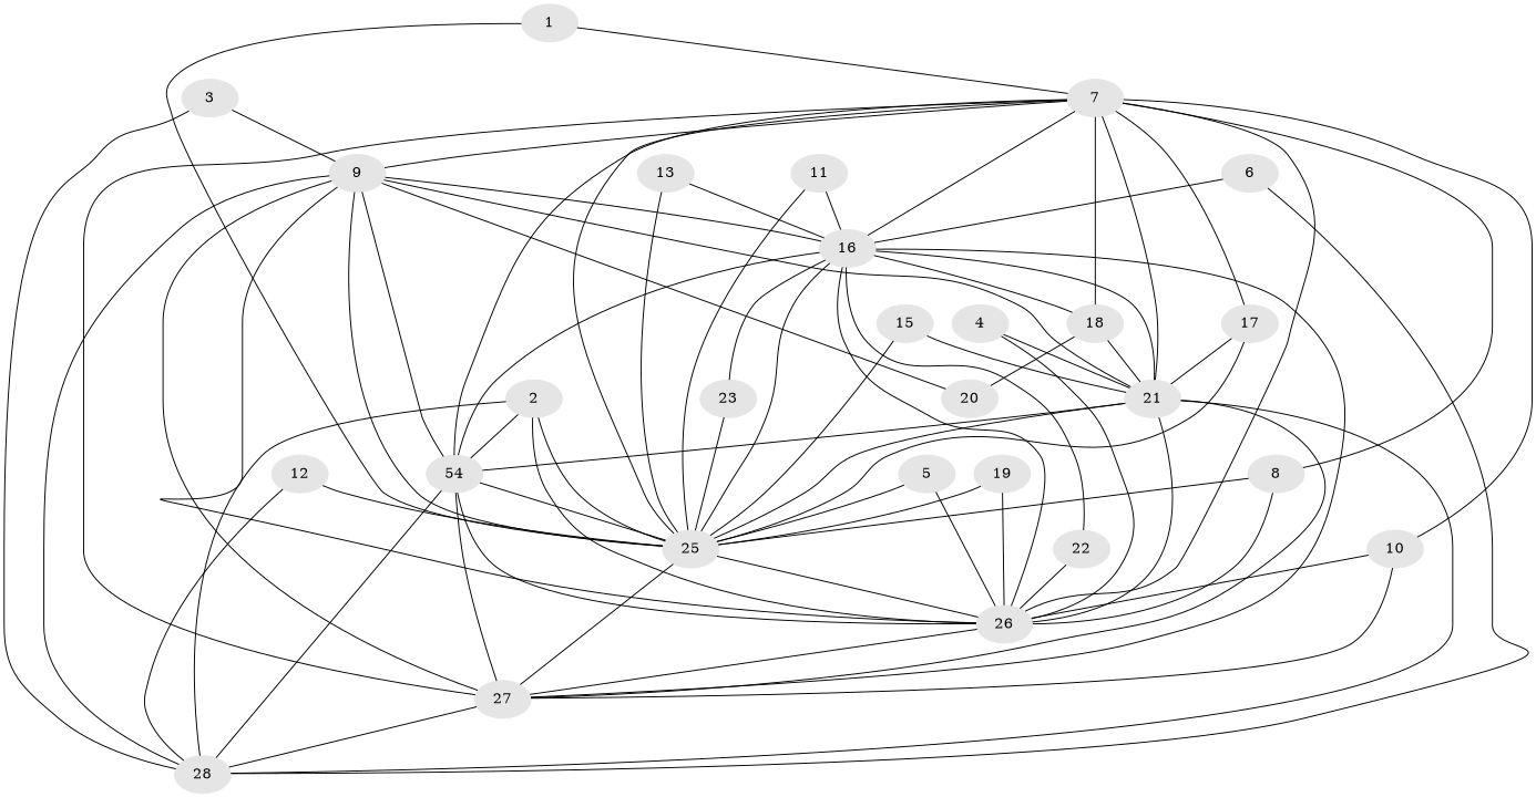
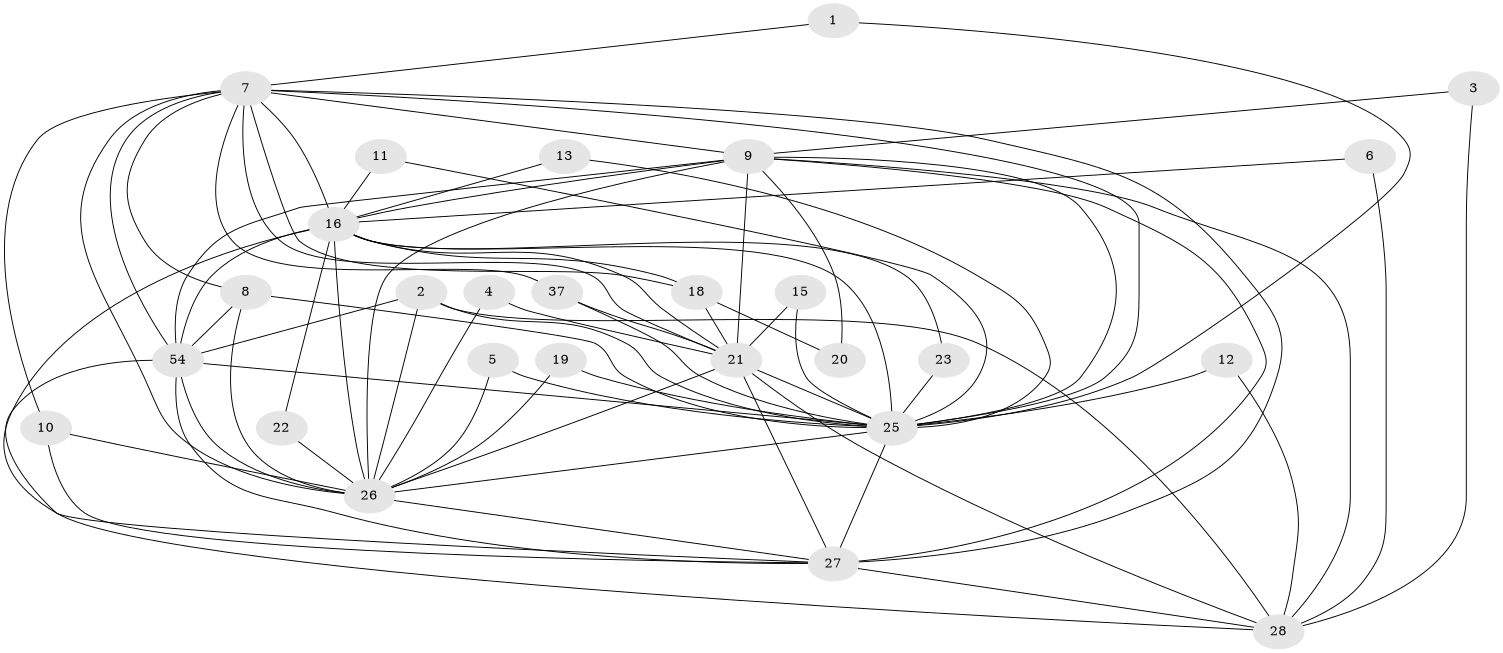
  graph {
    node [color=gray90 style=filled]
    edge [weight=1.0]
    1
    7
    25
    n4 [label=54]
    26
    27
    9
    21
    16
    8
    10
-   17
+   17 [label=37]
    18
    2
    28
    3
    20
    4
    5
    6
    22
    23
    11
    12
    13
    15
    19
    1 -- 7
    1 -- 25
    7 -- 25
    7 -- n4
    7 -- 26 [weight=3.0]
    7 -- 27
    7 -- 9 [weight=2.0]
    7 -- 21 [weight=2.0]
    7 -- 16 [weight=2.0]
    7 -- 8
    7 -- 10
    7 -- 17
    7 -- 18
    25 -- 26 [weight=3.0]
    25 -- 27
    n4 -- 25
    n4 -- 26 [weight=2.0]
    n4 -- 27
    n4 -- 28 [weight=2.0]
    26 -- 27 [weight=2.0]
    27 -- 28
    9 -- 25 [weight=3.0]
    9 -- n4 [weight=2.0]
    9 -- 26 [weight=4.0]
    9 -- 27 [weight=3.0]
    9 -- 21 [weight=3.0]
    9 -- 16 [weight=2.0]
    9 -- 28
    9 -- 20
    21 -- 25
-   21 -- n4
+   8 -- n4
    21 -- 26 [weight=3.0]
    21 -- 27
    21 -- 28
    16 -- 25
    16 -- n4 [weight=2.0]
    16 -- 26 [weight=4.0]
    16 -- 27
    16 -- 21
    16 -- 18
    16 -- 22
    16 -- 23
    8 -- 25
    8 -- 26
    10 -- 26
    10 -- 27
    17 -- 25
    17 -- 21
    18 -- 21
    18 -- 20
    2 -- 25
    2 -- n4
    2 -- 26
    2 -- 28
    3 -- 9
    3 -- 28
    4 -- 26
    4 -- 21
    5 -- 25
    5 -- 26
    6 -- 16
    6 -- 28
    22 -- 26
    23 -- 25
    11 -- 25
    11 -- 16
    12 -- 25
    12 -- 28
    13 -- 25
    13 -- 16
    15 -- 25
    15 -- 21
    19 -- 25
    19 -- 26
  }
